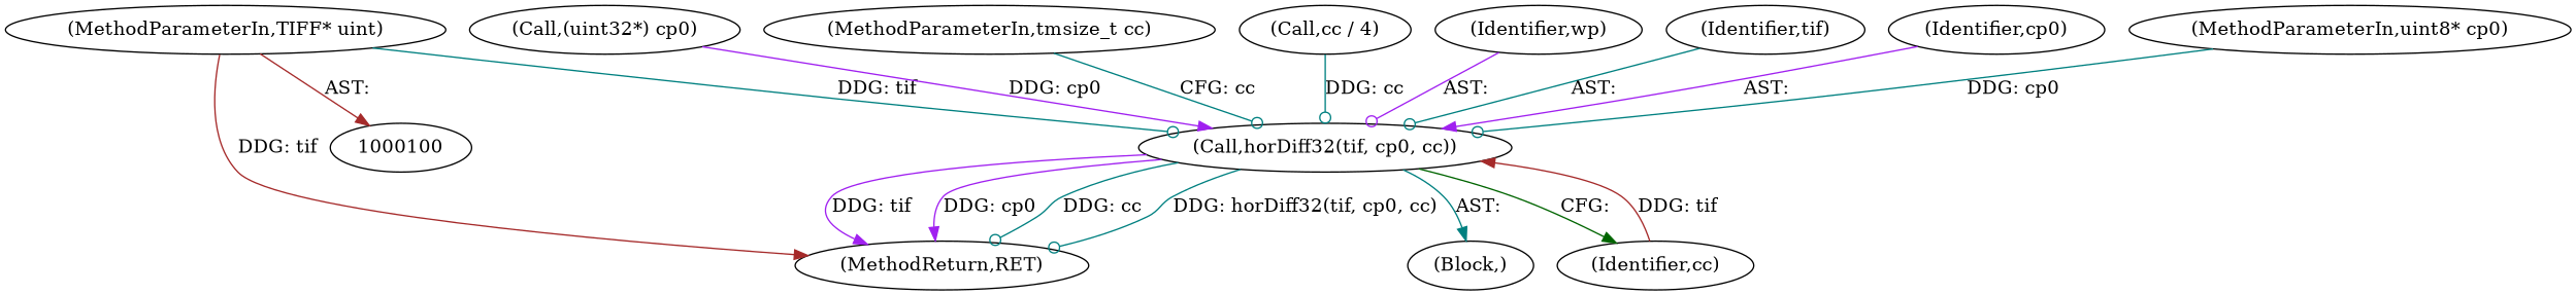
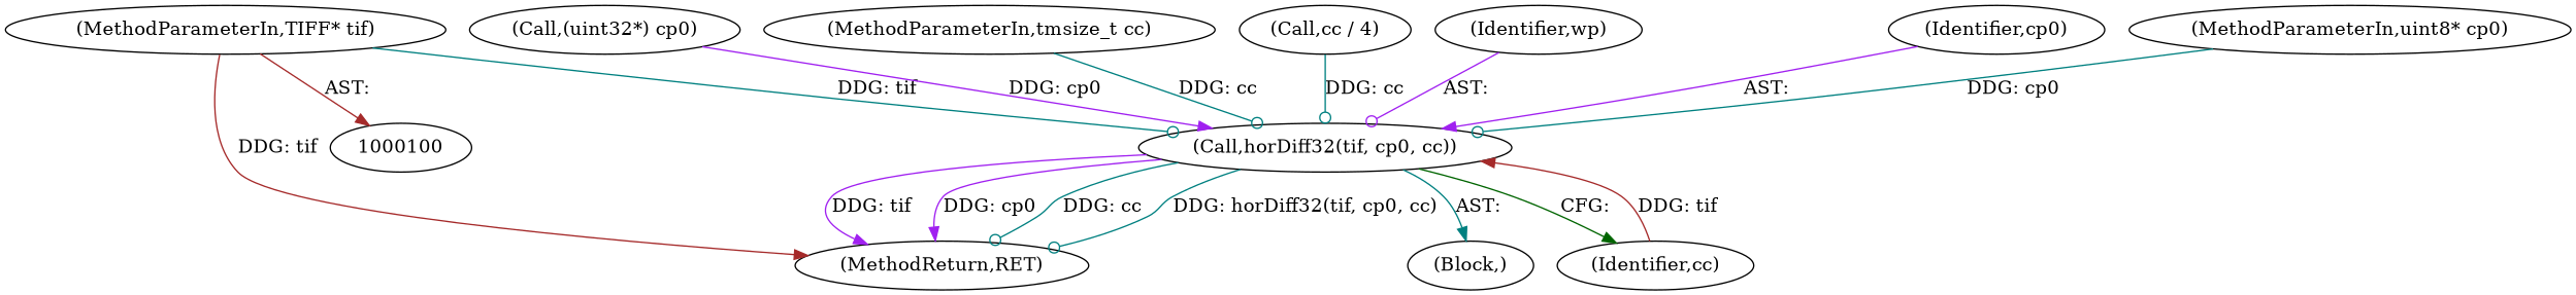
  digraph {
    edge [arrowhead=normal color=teal]
-   n1 [label="(MethodParameterIn,TIFF* uint)"]
+   n1 [label="(MethodParameterIn,TIFF* tif)"]
    n2 [label="(Call,horDiff32(tif, cp0, cc))"]
    n3 [label="(MethodReturn,RET)"]
    1000100
    n5 [label="(Block,)"]
    n6 [label="(Identifier,cc)"]
    n7 [label="(Call,(uint32*) cp0)"]
    n8 [label="(MethodParameterIn,tmsize_t cc)"]
    n9 [label="(Call,cc / 4)"]
    n10 [label="(Identifier,wp)"]
-   n11 [label="(Identifier,tif)"]
    n12 [label="(Identifier,cp0)"]
    n13 [label="(MethodParameterIn,uint8* cp0)"]
    n1 -> n2 [arrowhead=odot label="DDG: tif"]
    n1 -> n3 [color=brown label="DDG: tif"]
    n1 -> 1000100 [color=brown label="AST: "]
    n2 -> n3 [arrowhead=odot label="DDG: horDiff32(tif, cp0, cc)"]
    n2 -> n3 [color=purple label="DDG: tif"]
    n2 -> n3 [color=purple label="DDG: cp0"]
    n2 -> n3 [arrowhead=odot label="DDG: cc"]
    n2 -> n5 [label="AST: "]
    n2 -> n6 [color=darkgreen label="CFG: "]
    n6 -> n2 [color=brown label="DDG: tif"]
    n7 -> n2 [color=purple label="DDG: cp0"]
-   n8 -> n2 [arrowhead=odot label="CFG: cc"]
+   n8 -> n2 [arrowhead=odot label="DDG: cc"]
    n9 -> n2 [arrowhead=odot label="DDG: cc"]
    n10 -> n2 [arrowhead=odot color=purple label="AST: "]
-   n11 -> n2 [arrowhead=odot label="AST: "]
    n12 -> n2 [color=purple label="AST: "]
    n13 -> n2 [arrowhead=odot label="DDG: cp0"]
  }
